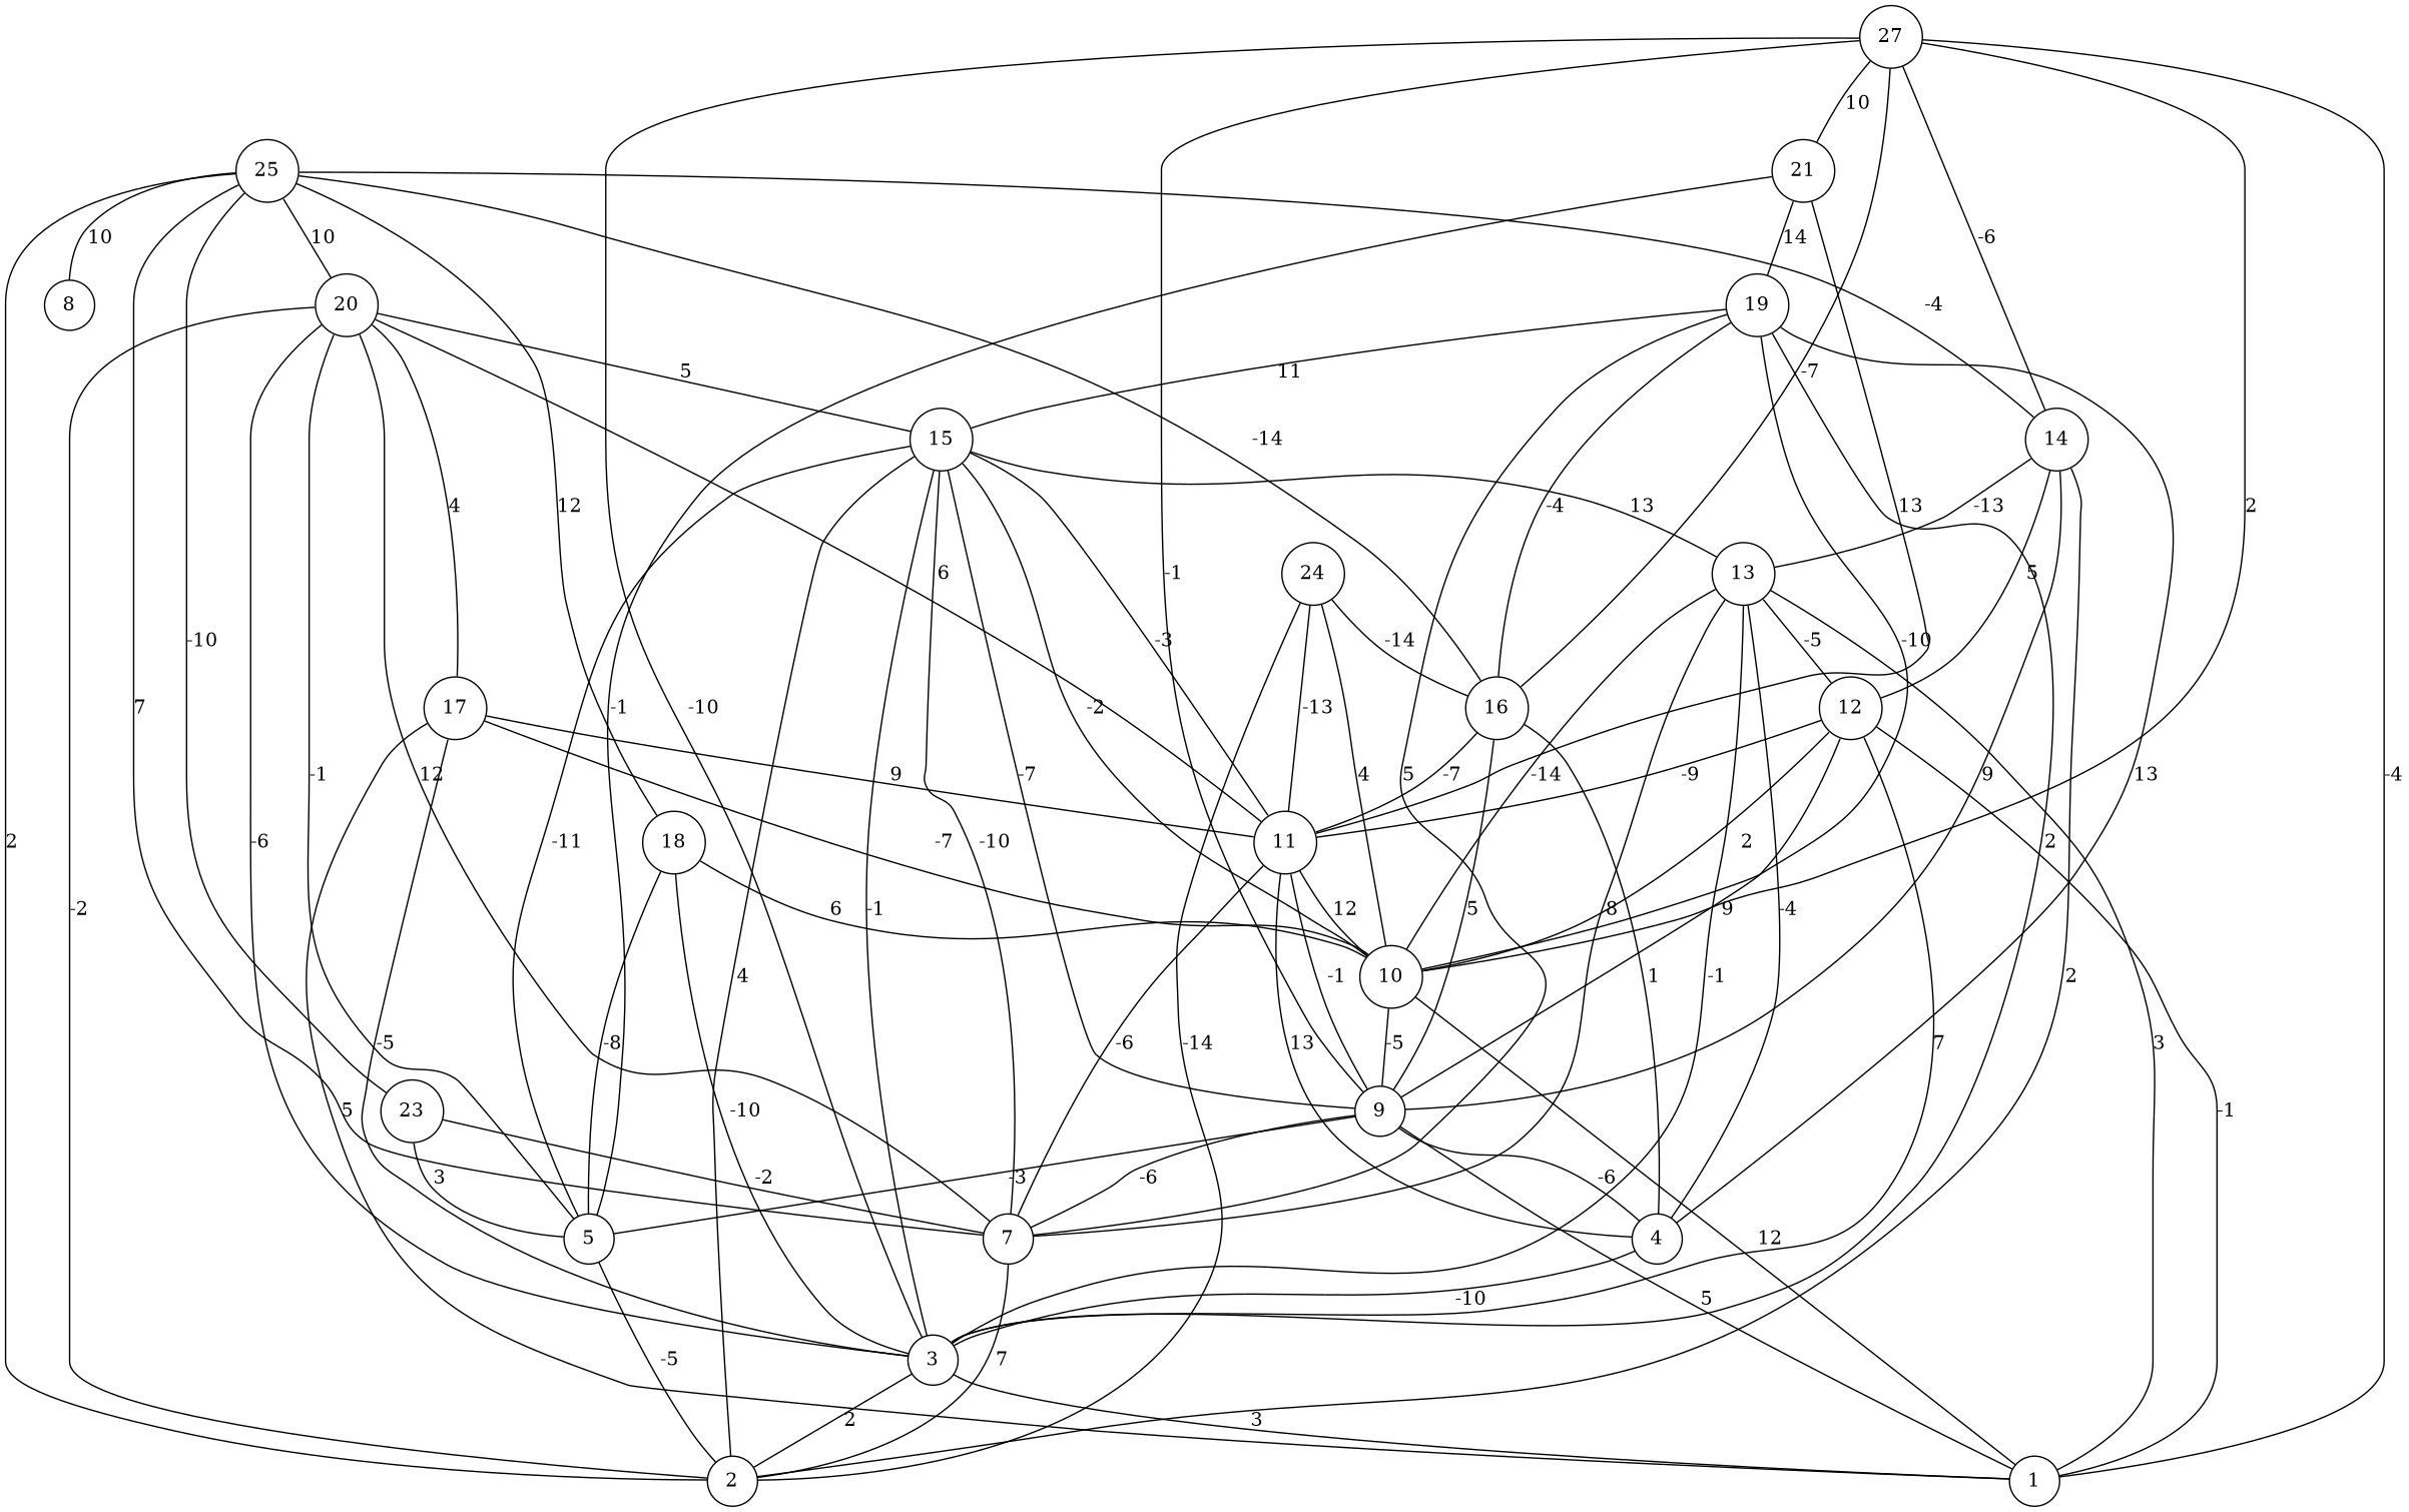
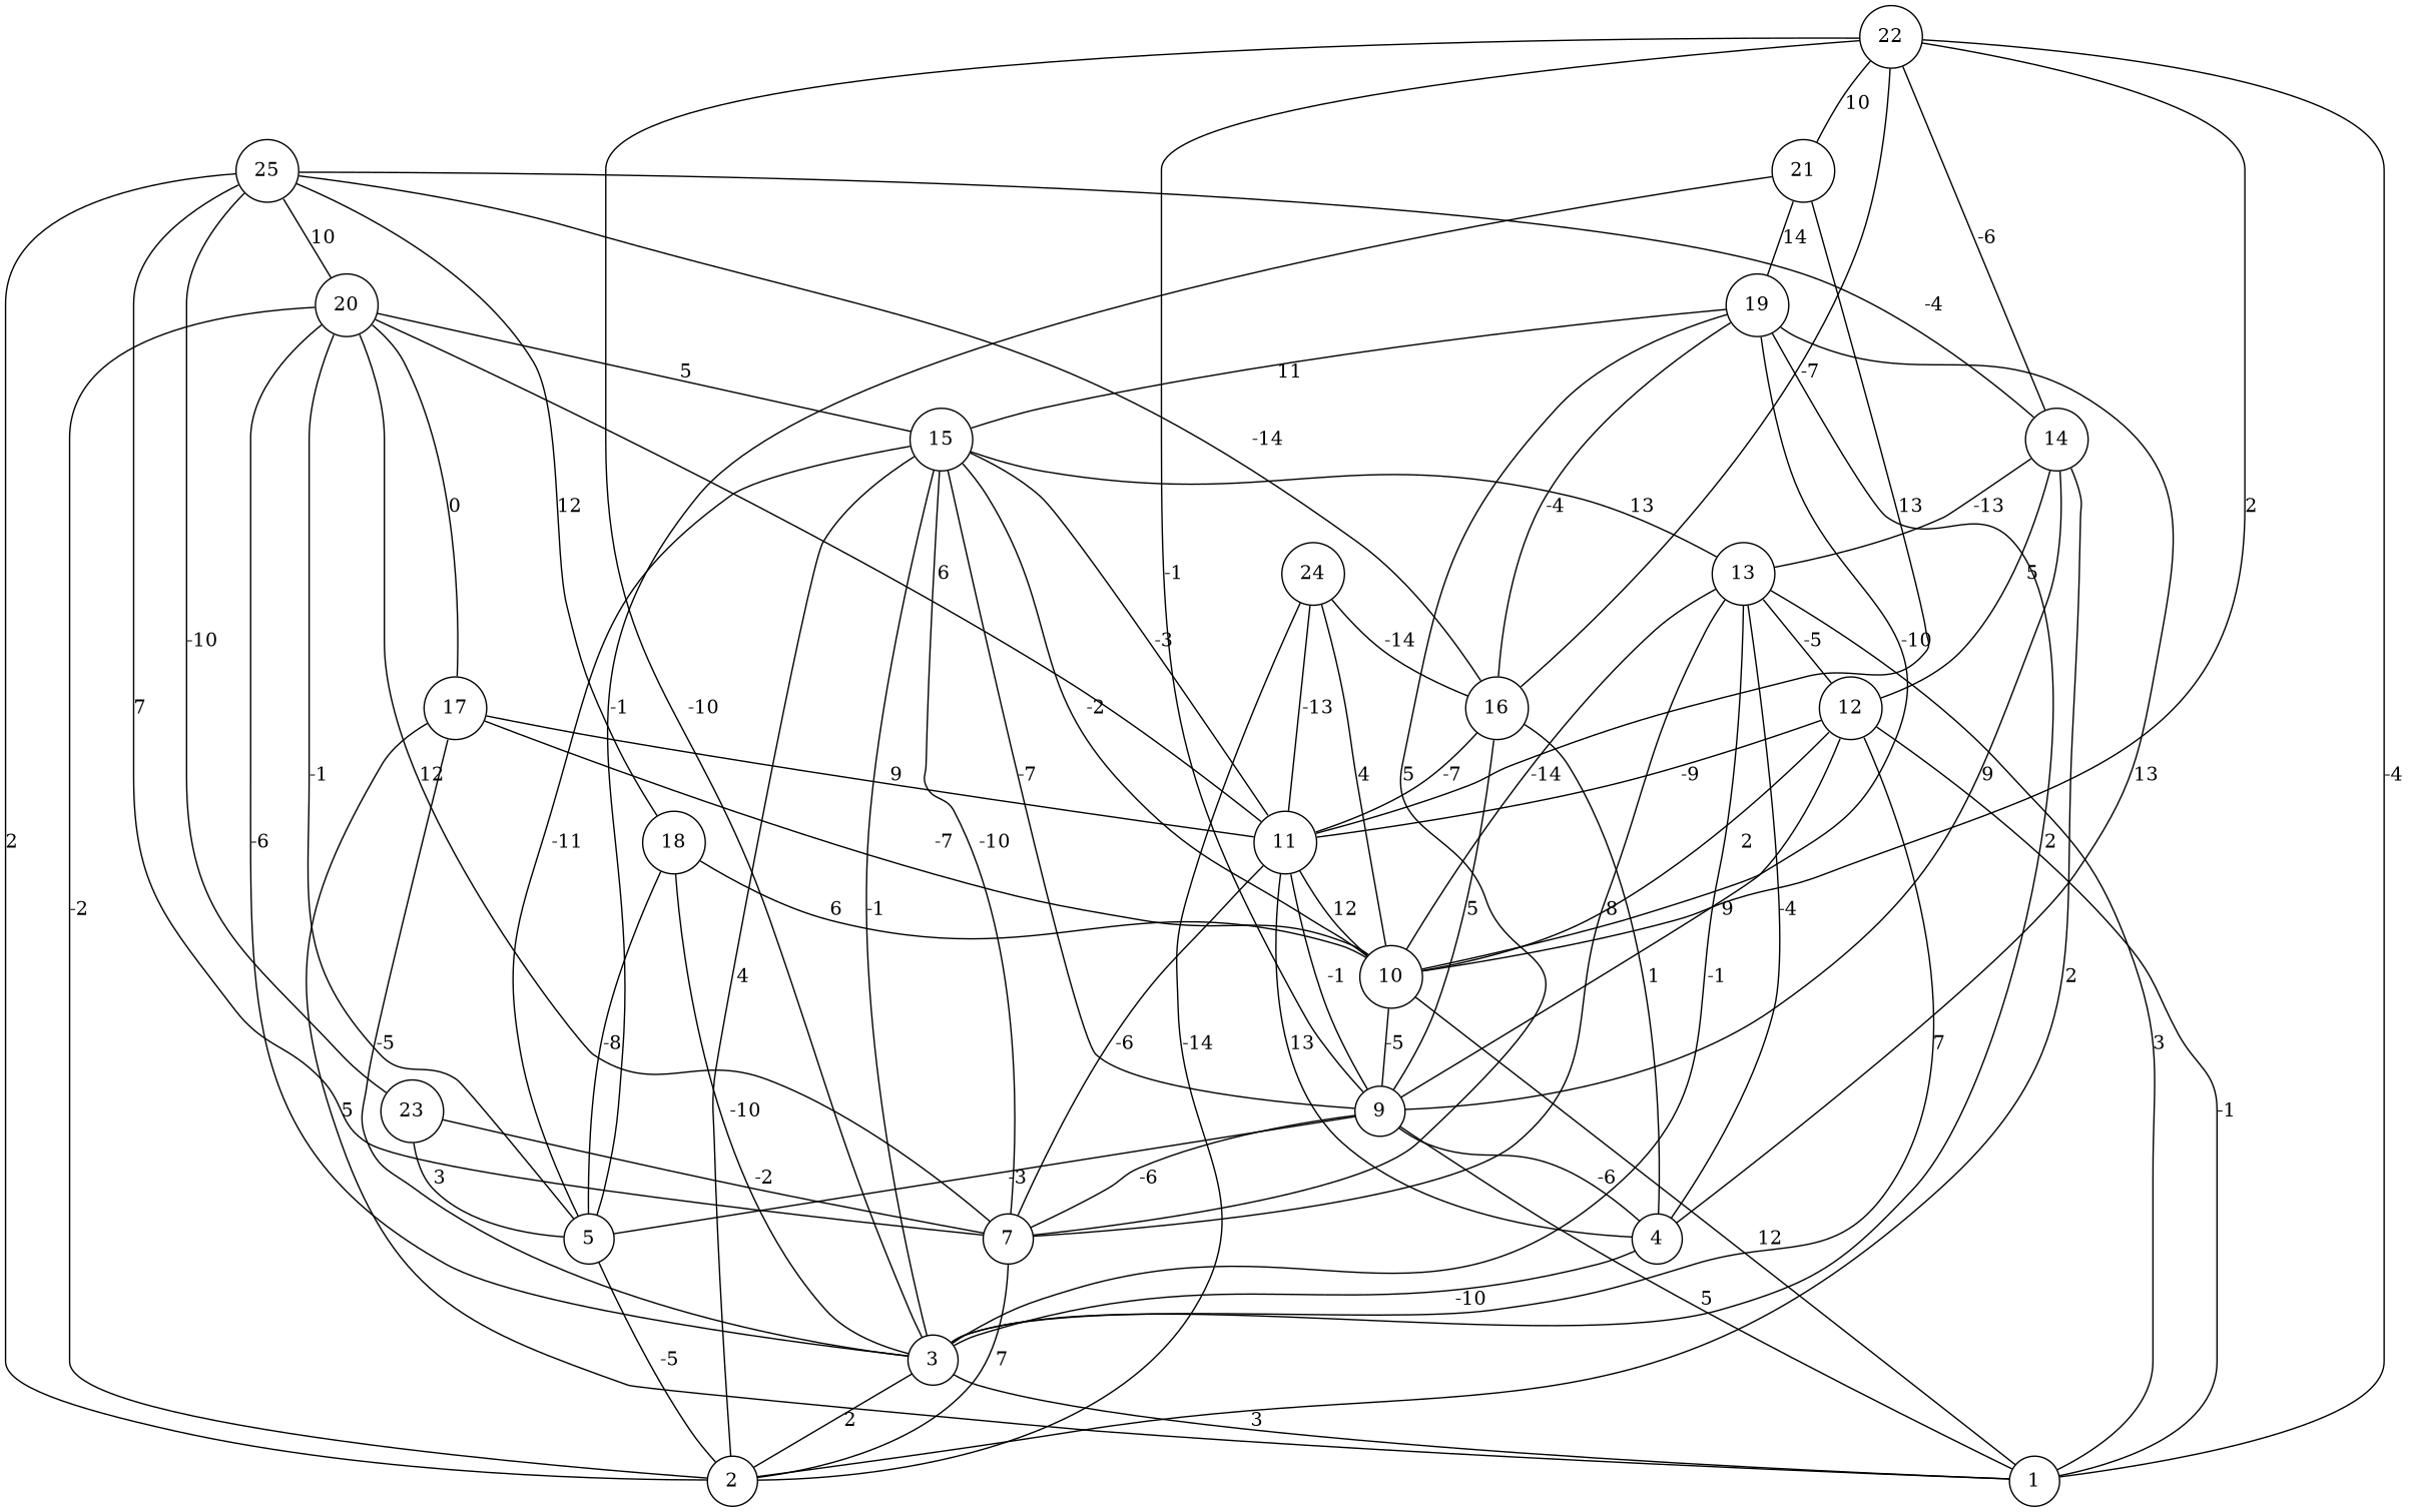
  graph {
    fontname="Helvetica,Arial,sans-serif"
    node [shape=circle]
    25
    2
    7
-   8
    14
    16
    18
    20
    23
    5
    9
    13
    12
    11
    4
    10
    3
    15
    17
    1
    24
-   22 [label=27]
+   22
    21
    19
    25 -- 2 [label=2]
    25 -- 7 [label=7]
-   25 -- 8 [label=10]
    25 -- 14 [label=-4]
    25 -- 16 [label=-14]
    25 -- 18 [label=12]
    25 -- 20 [label=10]
    25 -- 23 [label=-10]
    7 -- 2 [label=7]
    14 -- 2 [label=2]
    14 -- 9 [label=9]
    14 -- 13 [label=-13]
    14 -- 12 [label=5]
    16 -- 9 [label=5]
    16 -- 11 [label=-7]
    16 -- 4 [label=1]
    18 -- 5 [label=-8]
    18 -- 10 [label=6]
    18 -- 3 [label=-10]
    20 -- 2 [label=-2]
    20 -- 7 [label=12]
    20 -- 5 [label=-1]
    20 -- 11 [label=6]
    20 -- 3 [label=-6]
    20 -- 15 [label=5]
-   20 -- 17 [label=4]
+   20 -- 17 [label=0]
    23 -- 7 [label=-2]
    23 -- 5 [label=3]
    5 -- 2 [label=-5]
    9 -- 7 [label=-6]
    9 -- 5 [label=-3]
    9 -- 4 [label=-6]
    9 -- 1 [label=5]
    13 -- 7 [label=8]
    13 -- 12 [label=-5]
    13 -- 4 [label=-4]
    13 -- 10 [label=-14]
    13 -- 3 [label=-1]
    13 -- 1 [label=3]
    12 -- 9 [label=9]
    12 -- 11 [label=-9]
    12 -- 10 [label=2]
    12 -- 3 [label=7]
    12 -- 1 [label=-1]
    11 -- 7 [label=-6]
    11 -- 9 [label=-1]
    11 -- 4 [label=13]
    11 -- 10 [label=12]
    4 -- 3 [label=-10]
    10 -- 9 [label=-5]
    10 -- 1 [label=12]
    3 -- 2 [label=2]
    3 -- 1 [label=3]
    15 -- 2 [label=4]
    15 -- 7 [label=-10]
    15 -- 5 [label=-11]
    15 -- 9 [label=-7]
    15 -- 13 [label=13]
    15 -- 11 [label=-3]
    15 -- 10 [label=-2]
    15 -- 3 [label=-1]
    17 -- 11 [label=9]
    17 -- 10 [label=-7]
    17 -- 3 [label=-5]
    17 -- 1 [label=5]
    24 -- 2 [label=-14]
    24 -- 16 [label=-14]
    24 -- 11 [label=-13]
    24 -- 10 [label=4]
    22 -- 14 [label=-6]
    22 -- 16 [label=-7]
    22 -- 9 [label=-1]
    22 -- 10 [label=2]
    22 -- 3 [label=-10]
    22 -- 1 [label=-4]
    22 -- 21 [label=10]
    21 -- 5 [label=-1]
    21 -- 11 [label=13]
    21 -- 19 [label=14]
    19 -- 7 [label=5]
    19 -- 16 [label=-4]
    19 -- 4 [label=13]
    19 -- 10 [label=-10]
    19 -- 3 [label=2]
    19 -- 15 [label=11]
  }
